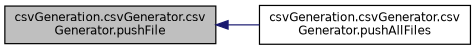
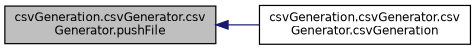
  digraph {
    rankdir=LR
    node [color=black fontname=Helvetica fontsize=10 shape=record style=filled]
    n1 [fillcolor=grey75 fontcolor=black height=0.2 label="csvGeneration.csvGenerator.csv\lGenerator.pushFile" width=0.4]
-   n2 [fillcolor=white height=0.2 label="csvGeneration.csvGenerator.csv\lGenerator.pushAllFiles" width=0.4]
+   n2 [fillcolor=white height=0.2 label="csvGeneration.csvGenerator.csv\lGenerator.csvGeneration" width=0.4]
    n1 -> n2 [color=midnightblue dir=back fontname=Helvetica fontsize=10 labelfontname=Helvetica labelfontsize=10 style=solid]
  }
